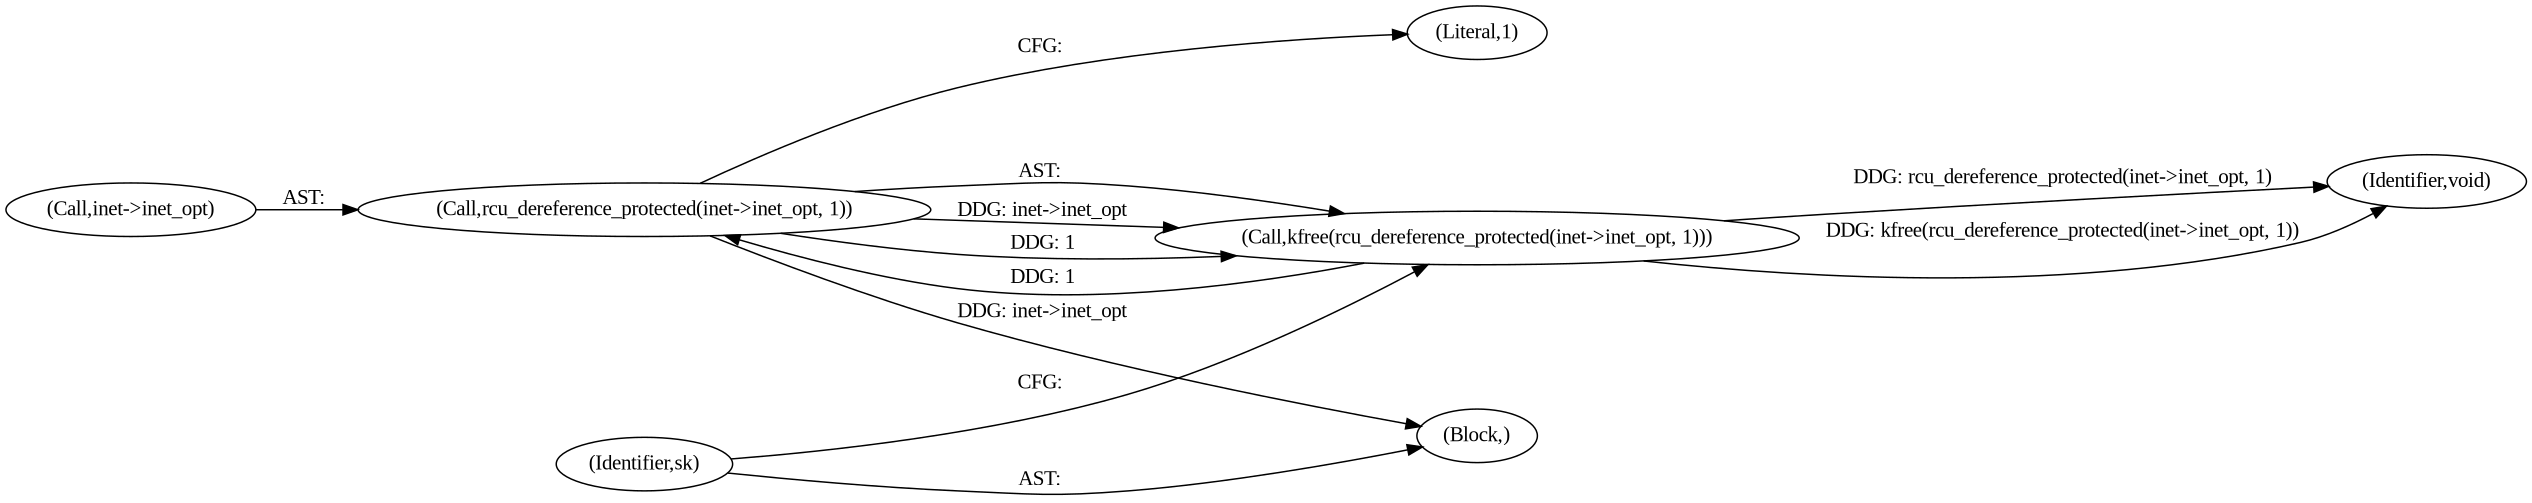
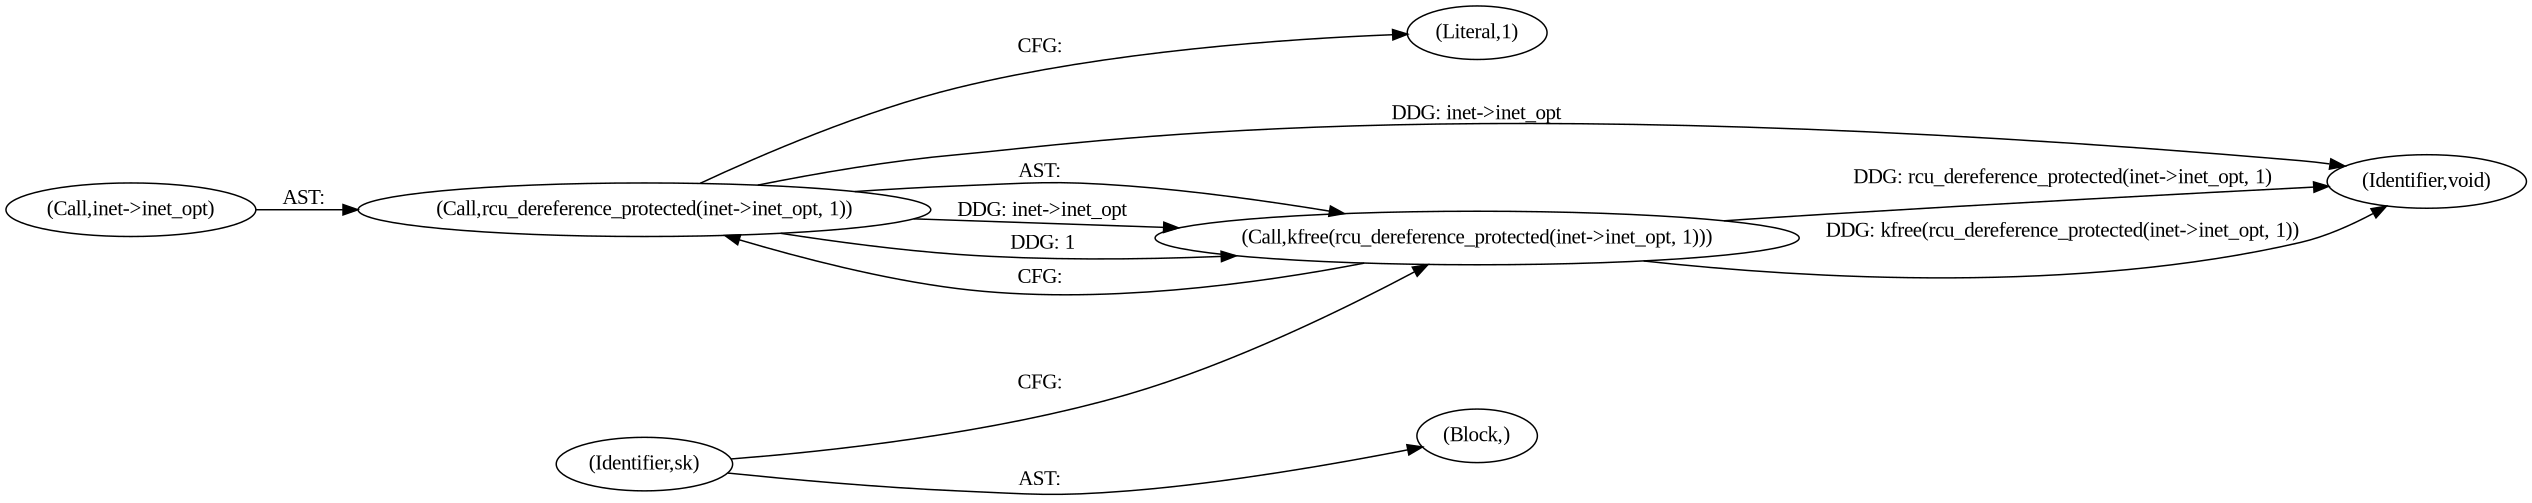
  digraph {
    fontname="Liberation Serif"
    rankdir=LR
    node [fontname="Liberation Serif"]
    edge [fontname="Liberation Serif"]
    n1 [label="(Call,rcu_dereference_protected(inet->inet_opt, 1))"]
    n2 [label="(Call,kfree(rcu_dereference_protected(inet->inet_opt, 1)))"]
    n3 [label="(Literal,1)"]
    n4 [label="(Identifier,void)"]
    n5 [label="(Block,)"]
    n6 [label="(Identifier,sk)"]
    n7 [label="(Call,inet->inet_opt)"]
    n1 -> n2 [label="AST: "]
    n1 -> n2 [label="DDG: inet->inet_opt"]
    n1 -> n2 [label="DDG: 1"]
    n1 -> n3 [label="CFG: "]
-   n1 -> n5 [label="DDG: inet->inet_opt"]
-   n2 -> n1 [label="DDG: 1"]
+   n1 -> n4 [label="DDG: inet->inet_opt"]
+   n2 -> n1 [label="CFG: "]
    n2 -> n4 [label="DDG: rcu_dereference_protected(inet->inet_opt, 1)"]
    n2 -> n4 [label="DDG: kfree(rcu_dereference_protected(inet->inet_opt, 1))"]
    n6 -> n2 [label="CFG: "]
    n6 -> n5 [label="AST: "]
    n7 -> n1 [label="AST: "]
  }
